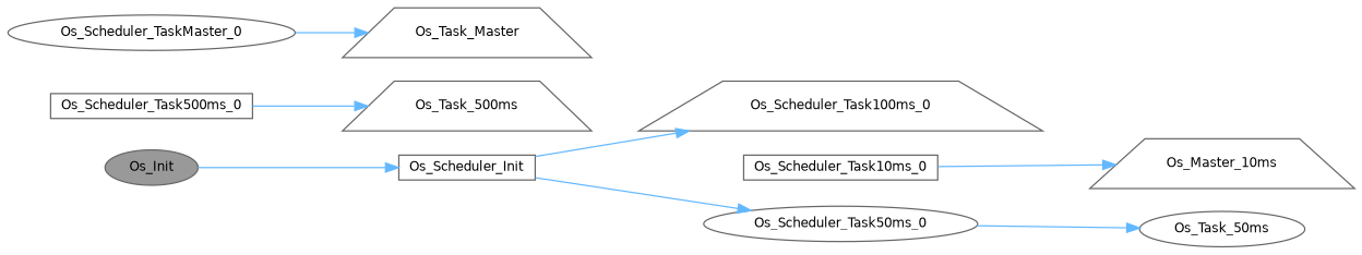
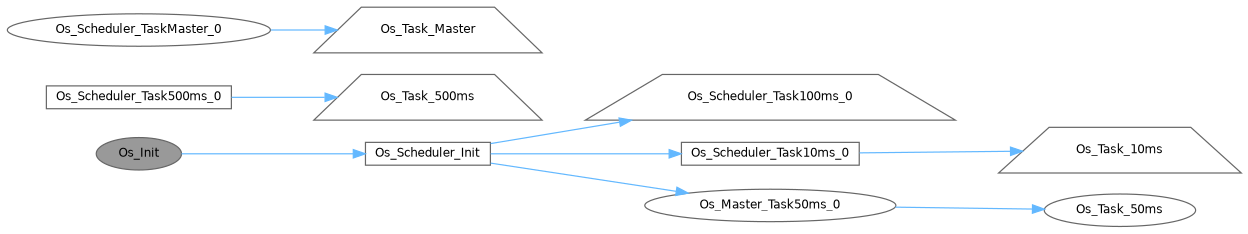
  digraph {
    rankdir=LR
    node [color=grey40 fillcolor=white fontname=Helvetica fontsize=10 shape=ellipse style=filled]
    edge [color=steelblue1 fontname=Helvetica fontsize=10 labelfontname=Helvetica labelfontsize=10 style=solid]
    n1 [color=gray40 fillcolor=grey60 fontcolor=black height=0.2 label=Os_Init width=0.4]
    n2 [height=0.2 label=Os_Scheduler_Init shape=box width=0.4]
    n3 [height=0.2 label=Os_Scheduler_Task100ms_0 shape=trapezium width=0.4]
    n4 [height=0.2 label=Os_Scheduler_Task10ms_0 shape=box width=0.4]
-   n5 [height=0.2 label=Os_Scheduler_Task50ms_0 width=0.4]
-   n6 [height=0.2 label=Os_Master_10ms shape=trapezium width=0.4]
+   n5 [height=0.2 label=Os_Master_Task50ms_0 width=0.4]
+   n6 [height=0.2 label=Os_Task_10ms shape=trapezium width=0.4]
    n7 [height=0.2 label=Os_Scheduler_Task500ms_0 shape=box width=0.4]
    n8 [height=0.2 label=Os_Task_500ms shape=trapezium width=0.4]
    n9 [height=0.2 label=Os_Task_50ms width=0.4]
    n10 [height=0.2 label=Os_Scheduler_TaskMaster_0 width=0.4]
    n11 [height=0.2 label=Os_Task_Master shape=trapezium width=0.4]
    n1 -> n2
    n2 -> n3
+   n2 -> n4
    n2 -> n5
    n4 -> n6
    n5 -> n9
    n7 -> n8
    n10 -> n11
  }
